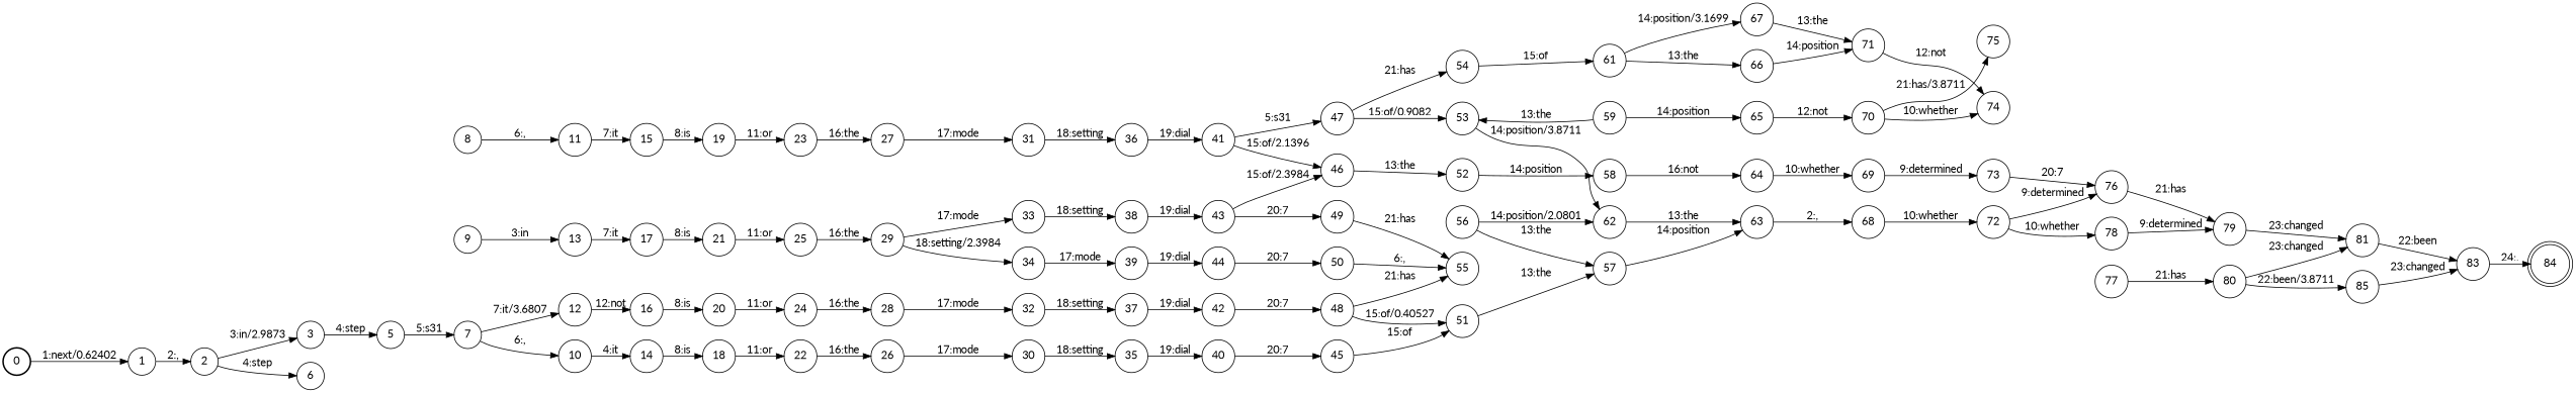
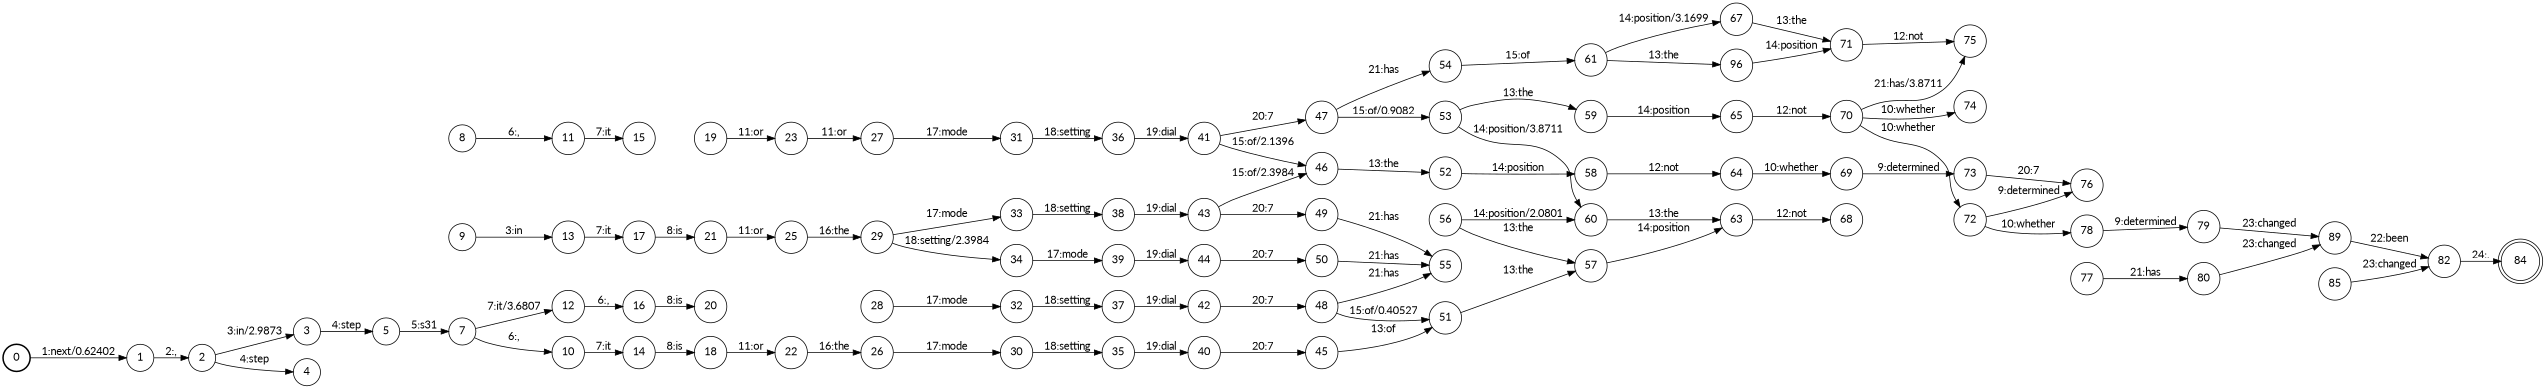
  digraph {
    fontname=Lato
    nodesep=0.25
    rankdir=LR
    ranksep=0.4
    node [fontname=Lato fontsize=14 shape=circle style=solid]
    edge [fontname=Lato fontsize=14]
    n1 [label=0 style=bold]
    n2 [label=1]
    n3 [label=2]
    n4 [label=3]
-   n5 [label=6]
+   n5 [label=4]
    n6 [label=5]
    n7 [label=7]
    n8 [label=10]
    n9 [label=12]
    n10 [label=9]
    n11 [label=13]
    n12 [label=8]
    n13 [label=11]
    n14 [label=14]
    n15 [label=17]
    n16 [label=15]
    n17 [label=16]
    n18 [label=18]
    n19 [label=19]
    n20 [label=20]
    n21 [label=21]
    n22 [label=22]
    n23 [label=23]
-   n24 [label=24]
    n25 [label=25]
    n26 [label=26]
    n27 [label=27]
    n28 [label=28]
    n29 [label=29]
    n30 [label=30]
    n31 [label=31]
    n32 [label=32]
    n33 [label=33]
    n34 [label=34]
    n35 [label=35]
    n36 [label=36]
    n37 [label=37]
    n38 [label=38]
    n39 [label=39]
    n40 [label=40]
    n41 [label=41]
    n42 [label=42]
    n43 [label=43]
    n44 [label=44]
    n45 [label=45]
    n46 [label=46]
    n47 [label=47]
    n48 [label=48]
    n49 [label=49]
    n50 [label=50]
    n51 [label=51]
    n52 [label=52]
    n53 [label=53]
    n54 [label=54]
    n55 [label=55]
    n56 [label=57]
    n57 [label=58]
-   n58 [label=62]
+   n58 [label=60]
    n59 [label=59]
    n60 [label=61]
    n61 [label=56]
    n62 [label=63]
    n63 [label=64]
    n64 [label=65]
    n65 [label=67]
-   n66 [label=66]
+   n66 [label=96]
    n67 [label=68]
    n68 [label=69]
    n69 [label=70]
    n70 [label=71]
    n71 [label=72]
    n72 [label=73]
    n73 [label=74]
    n74 [label=75]
    n75 [label=76]
    n76 [label=78]
    n77 [label=79]
    n78 [label=77]
    n79 [label=80]
-   n80 [label=81]
+   n80 [label=89]
    n81 [label=85]
-   n82 [label=83]
+   n82 [label=82]
    n83 [label=84 shape=doublecircle]
    n1 -> n2 [label="1:next/0.62402"]
    n2 -> n3 [label="2:,"]
    n3 -> n4 [label="3:in/2.9873"]
    n3 -> n5 [label="4:step"]
    n4 -> n6 [label="4:step"]
    n6 -> n7 [label="5:s31"]
    n7 -> n8 [label="6:,"]
    n7 -> n9 [label="7:it/3.6807"]
-   n8 -> n14 [label="4:it"]
-   n9 -> n17 [label="12:not"]
+   n8 -> n14 [label="7:it"]
+   n9 -> n17 [label="6:,"]
    n10 -> n11 [label="3:in"]
    n11 -> n15 [label="7:it"]
    n12 -> n13 [label="6:,"]
    n13 -> n16 [label="7:it"]
    n14 -> n18 [label="8:is"]
    n15 -> n21 [label="8:is"]
-   n16 -> n19 [label="8:is"]
    n17 -> n20 [label="8:is"]
    n18 -> n22 [label="11:or"]
    n19 -> n23 [label="11:or"]
-   n20 -> n24 [label="11:or"]
    n21 -> n25 [label="11:or"]
    n22 -> n26 [label="16:the"]
-   n23 -> n27 [label="16:the"]
-   n24 -> n28 [label="16:the"]
+   n23 -> n27 [label="11:or"]
    n25 -> n29 [label="16:the"]
    n26 -> n30 [label="17:mode"]
    n27 -> n31 [label="17:mode"]
    n28 -> n32 [label="17:mode"]
    n29 -> n33 [label="17:mode"]
    n29 -> n34 [label="18:setting/2.3984"]
    n30 -> n35 [label="18:setting"]
    n31 -> n36 [label="18:setting"]
    n32 -> n37 [label="18:setting"]
    n33 -> n38 [label="18:setting"]
    n34 -> n39 [label="17:mode"]
    n35 -> n40 [label="19:dial"]
    n36 -> n41 [label="19:dial"]
    n37 -> n42 [label="19:dial"]
    n38 -> n43 [label="19:dial"]
    n39 -> n44 [label="19:dial"]
    n40 -> n45 [label="20:7"]
    n41 -> n46 [label="15:of/2.1396"]
-   n41 -> n47 [label="5:s31"]
+   n41 -> n47 [label="20:7"]
    n42 -> n48 [label="20:7"]
    n43 -> n46 [label="15:of/2.3984"]
    n43 -> n49 [label="20:7"]
    n44 -> n50 [label="20:7"]
-   n45 -> n51 [label="15:of"]
+   n45 -> n51 [label="13:of"]
    n46 -> n52 [label="13:the"]
    n47 -> n53 [label="15:of/0.9082"]
    n47 -> n54 [label="21:has"]
    n48 -> n51 [label="15:of/0.40527"]
    n48 -> n55 [label="21:has"]
    n49 -> n55 [label="21:has"]
-   n50 -> n55 [label="6:,"]
+   n50 -> n55 [label="21:has"]
    n51 -> n56 [label="13:the"]
    n52 -> n57 [label="14:position"]
    n53 -> n58 [label="14:position/3.8711"]
-   n59 -> n53 [label="13:the"]
+   n53 -> n59 [label="13:the"]
    n54 -> n60 [label="15:of"]
    n56 -> n62 [label="14:position"]
-   n57 -> n63 [label="16:not"]
+   n57 -> n63 [label="12:not"]
    n58 -> n62 [label="13:the"]
    n59 -> n64 [label="14:position"]
    n60 -> n65 [label="14:position/3.1699"]
    n60 -> n66 [label="13:the"]
    n61 -> n56 [label="13:the"]
    n61 -> n58 [label="14:position/2.0801"]
-   n62 -> n67 [label="2:,"]
+   n62 -> n67 [label="12:not"]
    n63 -> n68 [label="10:whether"]
    n64 -> n69 [label="12:not"]
    n65 -> n70 [label="13:the"]
    n66 -> n70 [label="14:position"]
-   n67 -> n71 [label="10:whether"]
+   n69 -> n71 [label="10:whether"]
    n68 -> n72 [label="9:determined"]
    n69 -> n73 [label="10:whether"]
    n69 -> n74 [label="21:has/3.8711"]
-   n70 -> n73 [label="12:not"]
+   n70 -> n74 [label="12:not"]
    n71 -> n75 [label="9:determined"]
    n71 -> n76 [label="10:whether"]
    n72 -> n75 [label="20:7"]
-   n75 -> n77 [label="21:has"]
    n76 -> n77 [label="9:determined"]
    n77 -> n80 [label="23:changed"]
    n78 -> n79 [label="21:has"]
    n79 -> n80 [label="23:changed"]
-   n79 -> n81 [label="22:been/3.8711"]
    n80 -> n82 [label="22:been"]
    n81 -> n82 [label="23:changed"]
    n82 -> n83 [label="24:."]
  }
